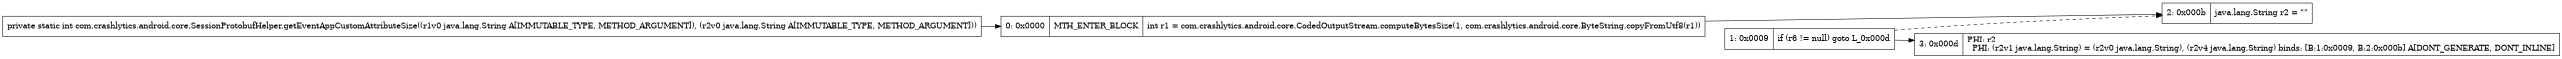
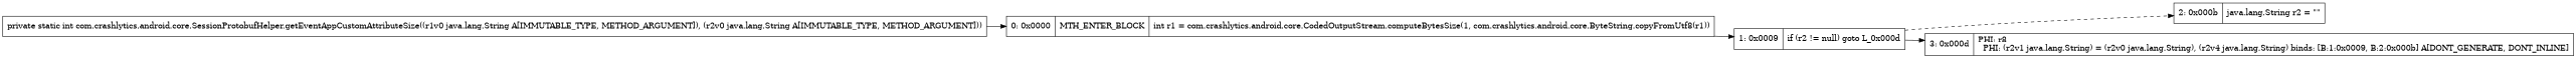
  digraph {
    rankdir=LR
    node [shape=record]
    n1 [label="{0\:\ 0x0000|MTH_ENTER_BLOCK\l|int r1 = com.crashlytics.android.core.CodedOutputStream.computeBytesSize(1, com.crashlytics.android.core.ByteString.copyFromUtf8(r1))\l}"]
-   n2 [label="{1\:\ 0x0009|if (r6 != null) goto L_0x000d\l}"]
+   n2 [label="{1\:\ 0x0009|if (r2 != null) goto L_0x000d\l}"]
    n3 [label="{2\:\ 0x000b|java.lang.String r2 = \"\"\l}"]
-   n4 [label="{3\:\ 0x000d|PHI: r2 \l  PHI: (r2v1 java.lang.String) = (r2v0 java.lang.String), (r2v4 java.lang.String) binds: [B:1:0x0009, B:2:0x000b] A[DONT_GENERATE, DONT_INLINE]\l}"]
+   n4 [label="{3\:\ 0x000d|PHI: r8 \l  PHI: (r2v1 java.lang.String) = (r2v0 java.lang.String), (r2v4 java.lang.String) binds: [B:1:0x0009, B:2:0x000b] A[DONT_GENERATE, DONT_INLINE]\l}"]
    n5 [label="{private static int com.crashlytics.android.core.SessionProtobufHelper.getEventAppCustomAttributeSize((r1v0 java.lang.String A[IMMUTABLE_TYPE, METHOD_ARGUMENT]), (r2v0 java.lang.String A[IMMUTABLE_TYPE, METHOD_ARGUMENT])) }"]
-   n1 -> n3
+   n1 -> n2
    n2 -> n3 [style=dashed]
    n2 -> n4
    n5 -> n1
  }
